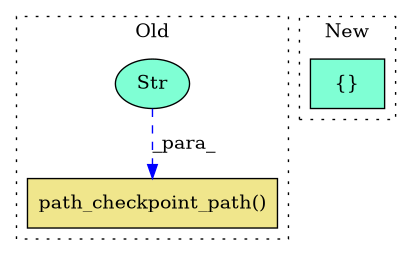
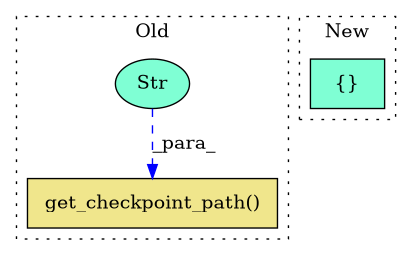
  digraph {
    node [shape=box style=filled fillcolor=aquamarine]
-   n1 [a=75 l="27,1" label="path_checkpoint_path()" s="7459,7492" fillcolor=khaki]
+   n1 [a=75 l="27,1" label="get_checkpoint_path()" s="7459,7492" fillcolor=khaki]
    n2 [a=66 l=6 label=Str s=7486 shape=ellipse]
    n3 [a=95 l="22,18" label="{}" s="7097,7361"]
    subgraph cluster_1 {
      label=Old
      style=dotted
      n1
      n2
    }
    subgraph cluster_2 {
      label=New
      style=dotted
      n3
    }
    n2 -> n1 [label=_para_ color=blue style=dashed]
  }
